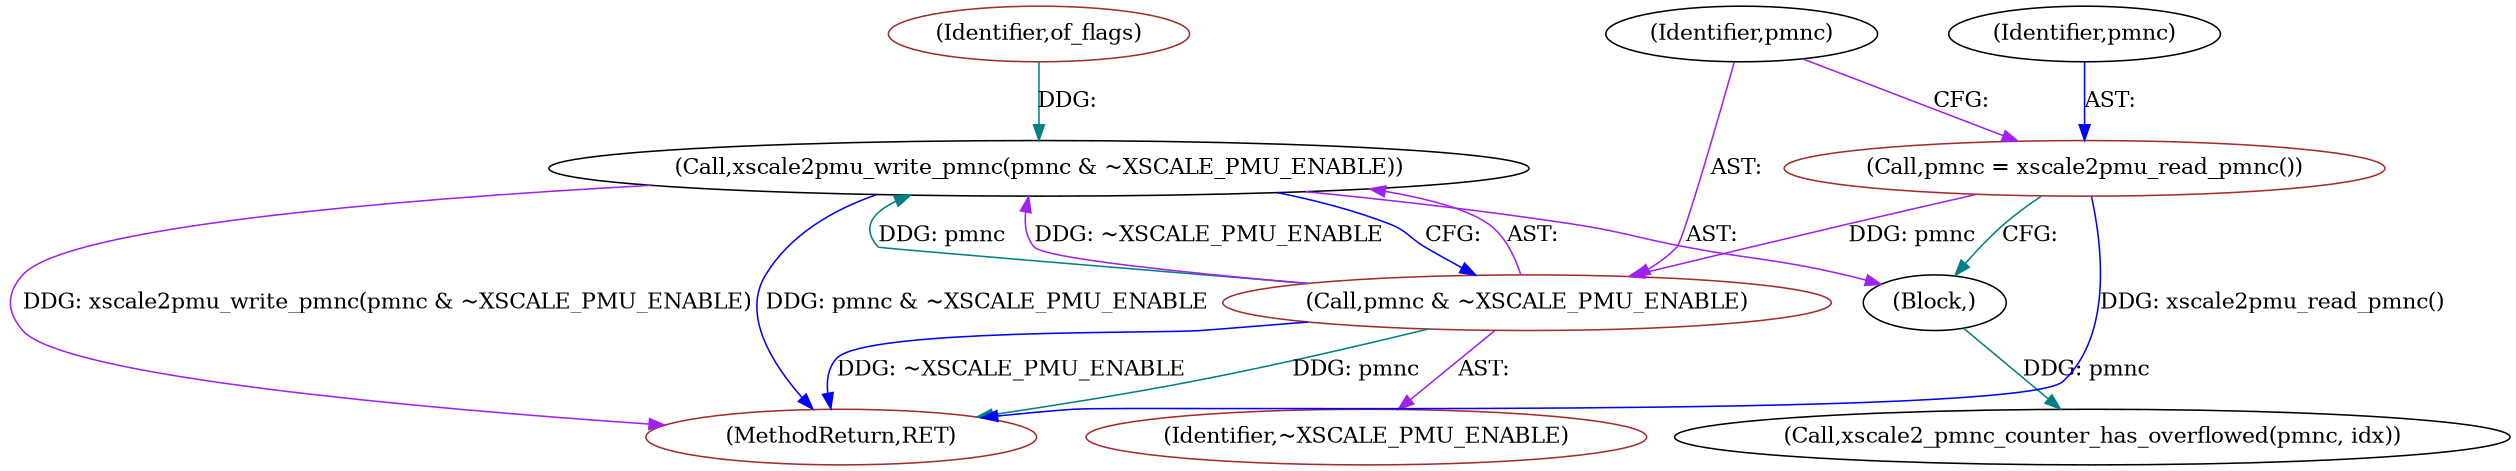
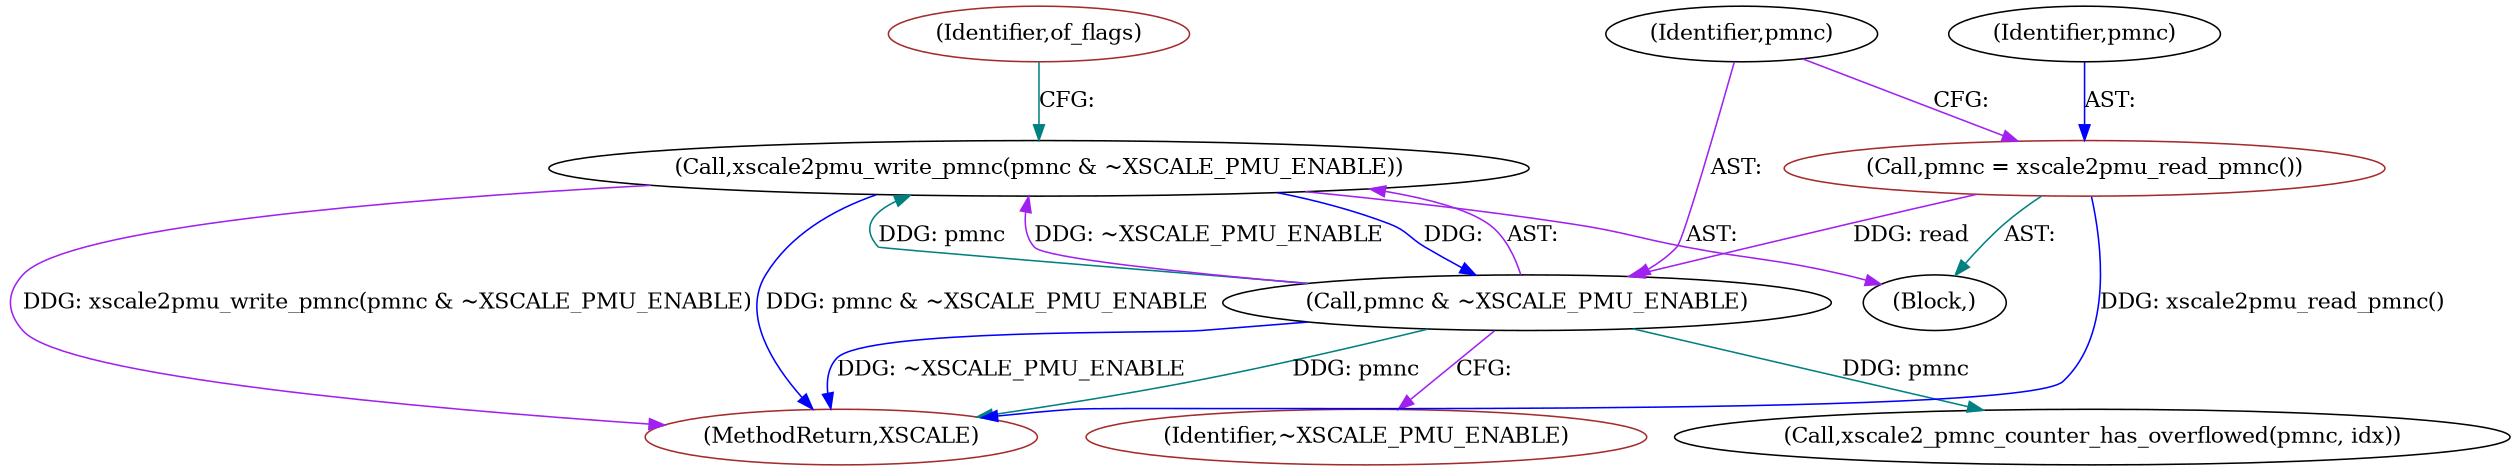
  digraph {
    node [color=black]
    edge [color=purple]
    n1 [label="(Call,xscale2pmu_write_pmnc(pmnc & ~XSCALE_PMU_ENABLE))"]
-   n2 [color=brown label="(Call,pmnc & ~XSCALE_PMU_ENABLE)"]
+   n2 [label="(Call,pmnc & ~XSCALE_PMU_ENABLE)"]
    n3 [label="(Block,)"]
-   n4 [color=brown label="(MethodReturn,RET)"]
+   n4 [color=brown label="(MethodReturn,XSCALE)"]
    n5 [label="(Call,xscale2_pmnc_counter_has_overflowed(pmnc, idx))"]
    n6 [color=brown label="(Identifier,~XSCALE_PMU_ENABLE)"]
    n7 [color=brown label="(Call,pmnc = xscale2pmu_read_pmnc())"]
    n8 [label="(Identifier,pmnc)"]
    n9 [label="(Identifier,pmnc)"]
    n10 [color=brown label="(Identifier,of_flags)"]
-   n1 -> n2 [color=blue label="CFG: "]
+   n1 -> n2 [color=blue label="DDG: "]
    n1 -> n3 [label="AST: "]
    n1 -> n4 [color=blue label="DDG: pmnc & ~XSCALE_PMU_ENABLE"]
    n1 -> n4 [label="DDG: xscale2pmu_write_pmnc(pmnc & ~XSCALE_PMU_ENABLE)"]
    n2 -> n1 [label="AST: "]
    n2 -> n1 [color=teal label="DDG: pmnc"]
    n2 -> n1 [label="DDG: ~XSCALE_PMU_ENABLE"]
    n2 -> n4 [color=teal label="DDG: pmnc"]
    n2 -> n4 [color=blue label="DDG: ~XSCALE_PMU_ENABLE"]
-   n3 -> n5 [color=teal label="DDG: pmnc"]
-   n2 -> n6 [label="AST: "]
-   n7 -> n2 [label="DDG: pmnc"]
-   n7 -> n3 [color=teal label="CFG: "]
+   n2 -> n5 [color=teal label="DDG: pmnc"]
+   n2 -> n6 [label="CFG: "]
+   n7 -> n2 [label="DDG: read"]
+   n7 -> n3 [color=teal label="AST: "]
    n7 -> n4 [color=blue label="DDG: xscale2pmu_read_pmnc()"]
    n8 -> n7 [color=blue label="AST: "]
    n9 -> n2 [label="AST: "]
    n9 -> n7 [label="CFG: "]
-   n10 -> n1 [color=teal label="DDG: "]
+   n10 -> n1 [color=teal label="CFG: "]
  }
